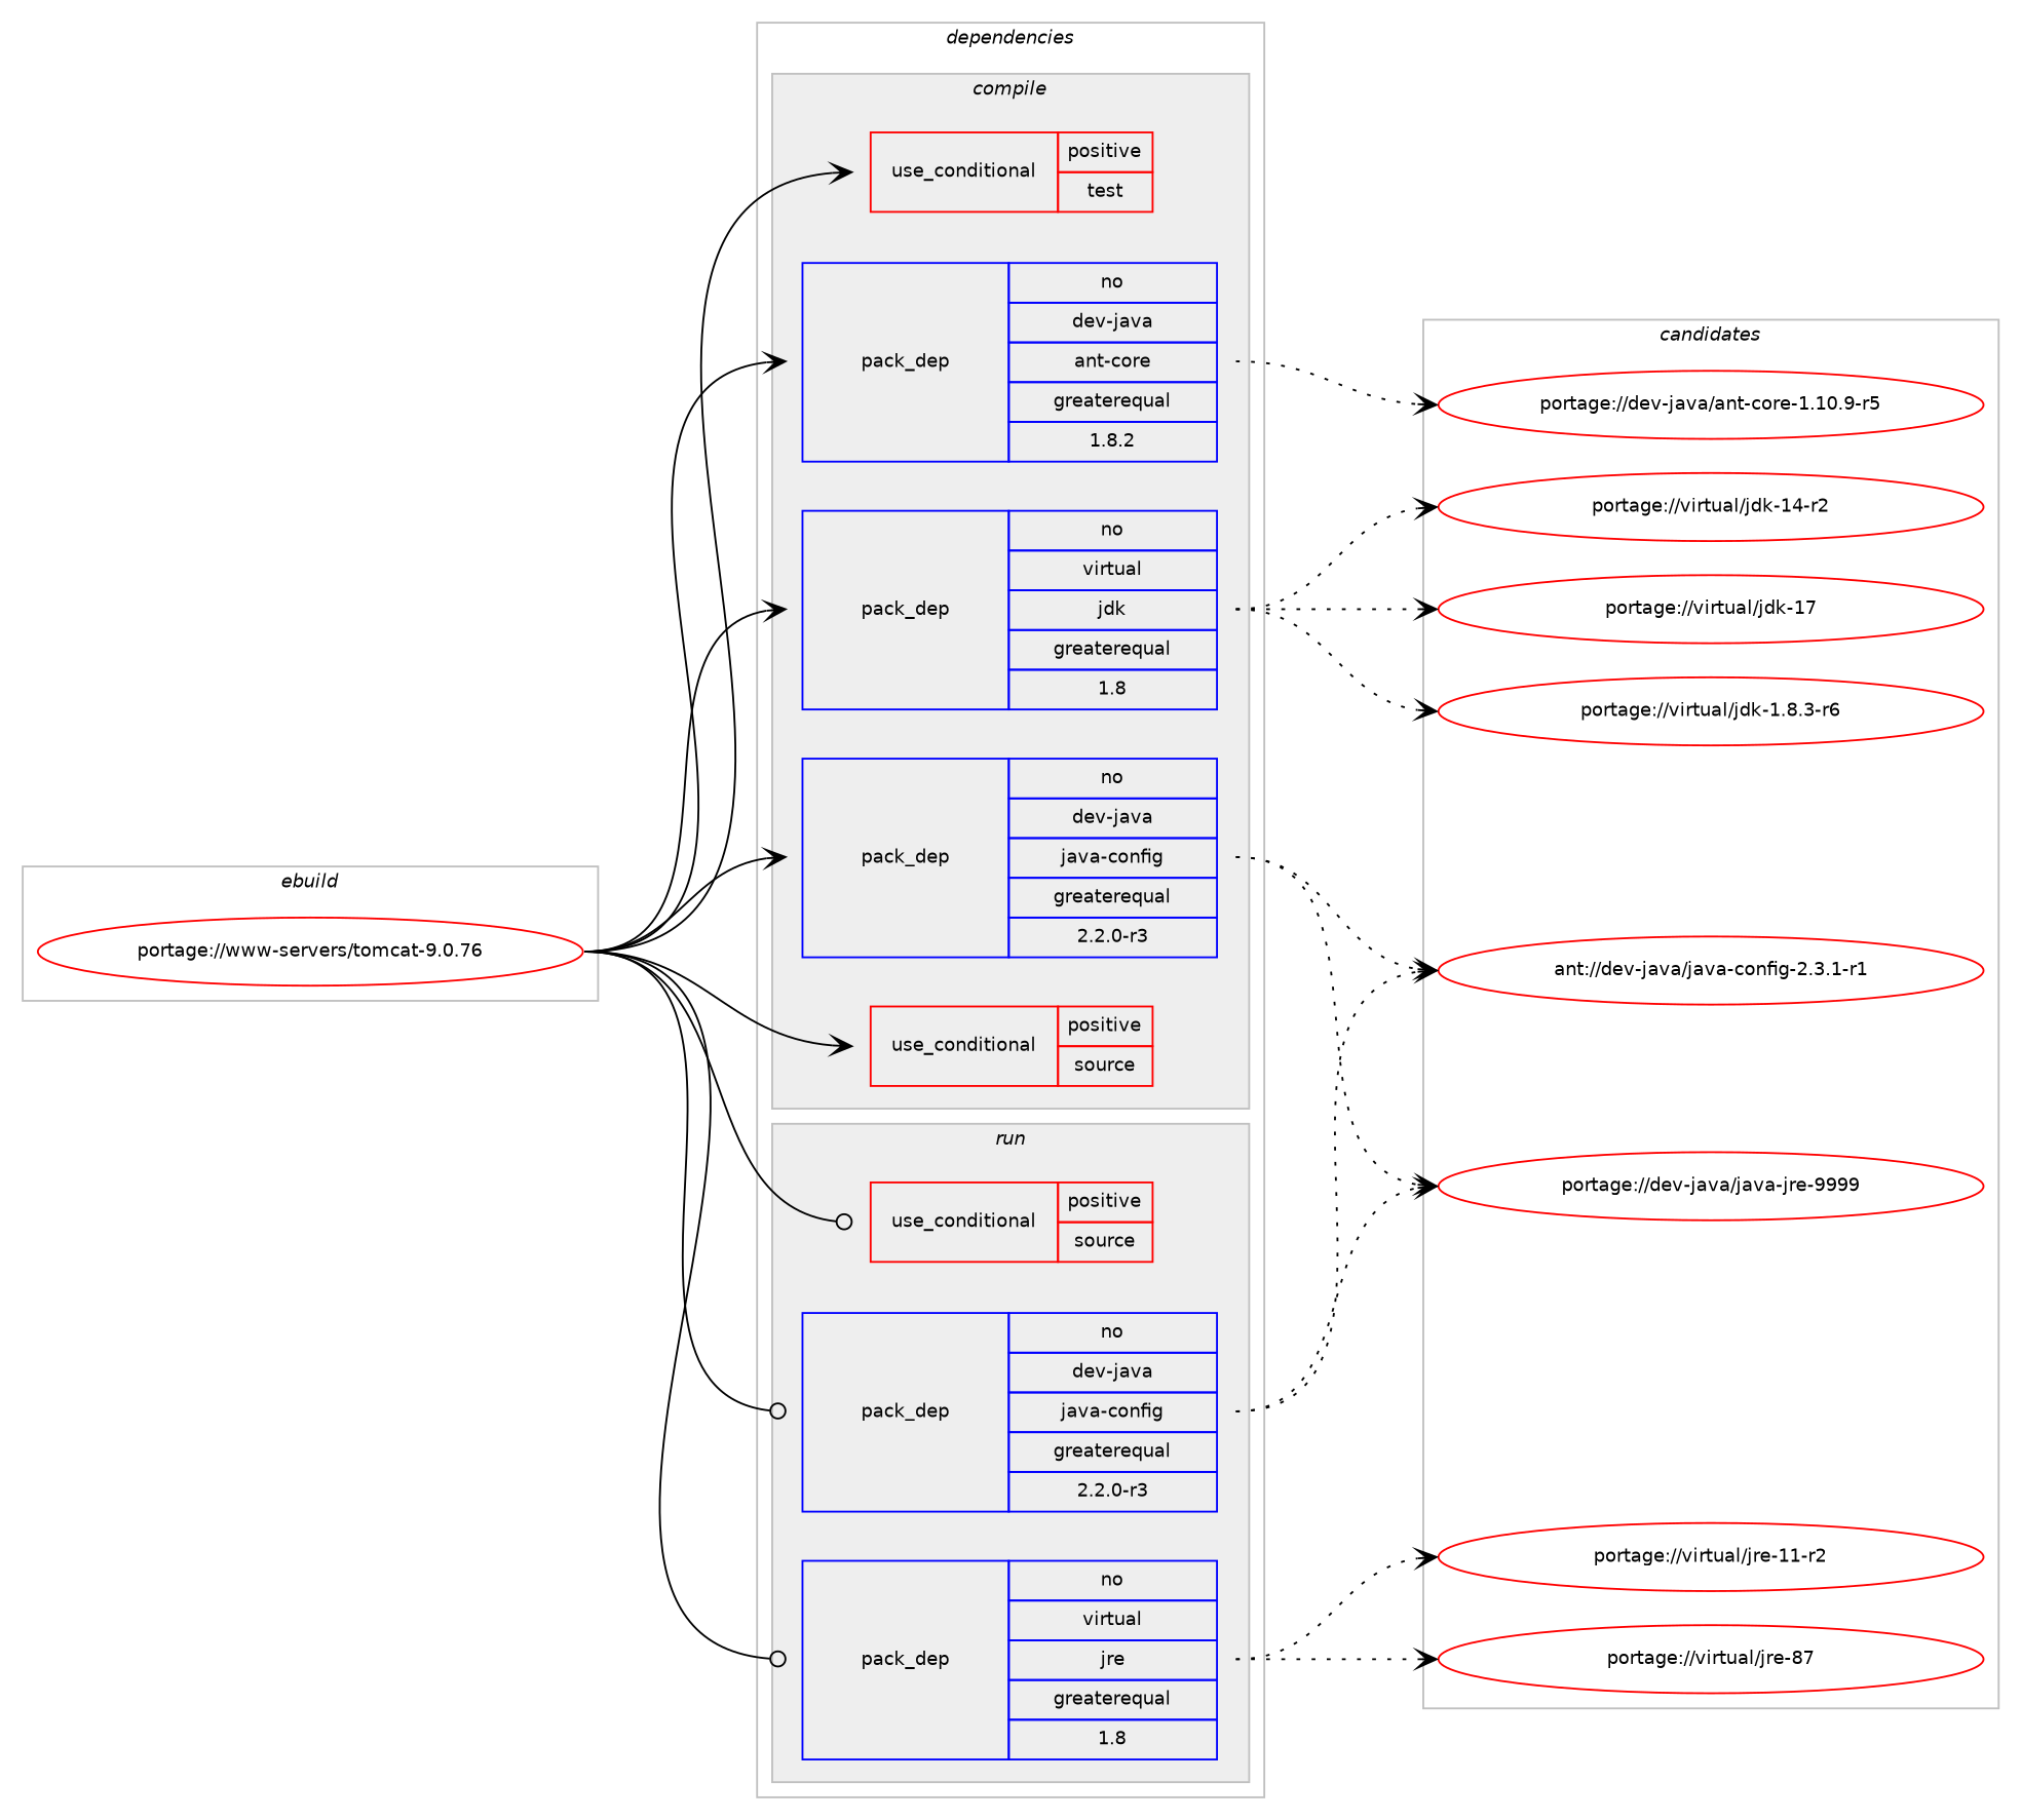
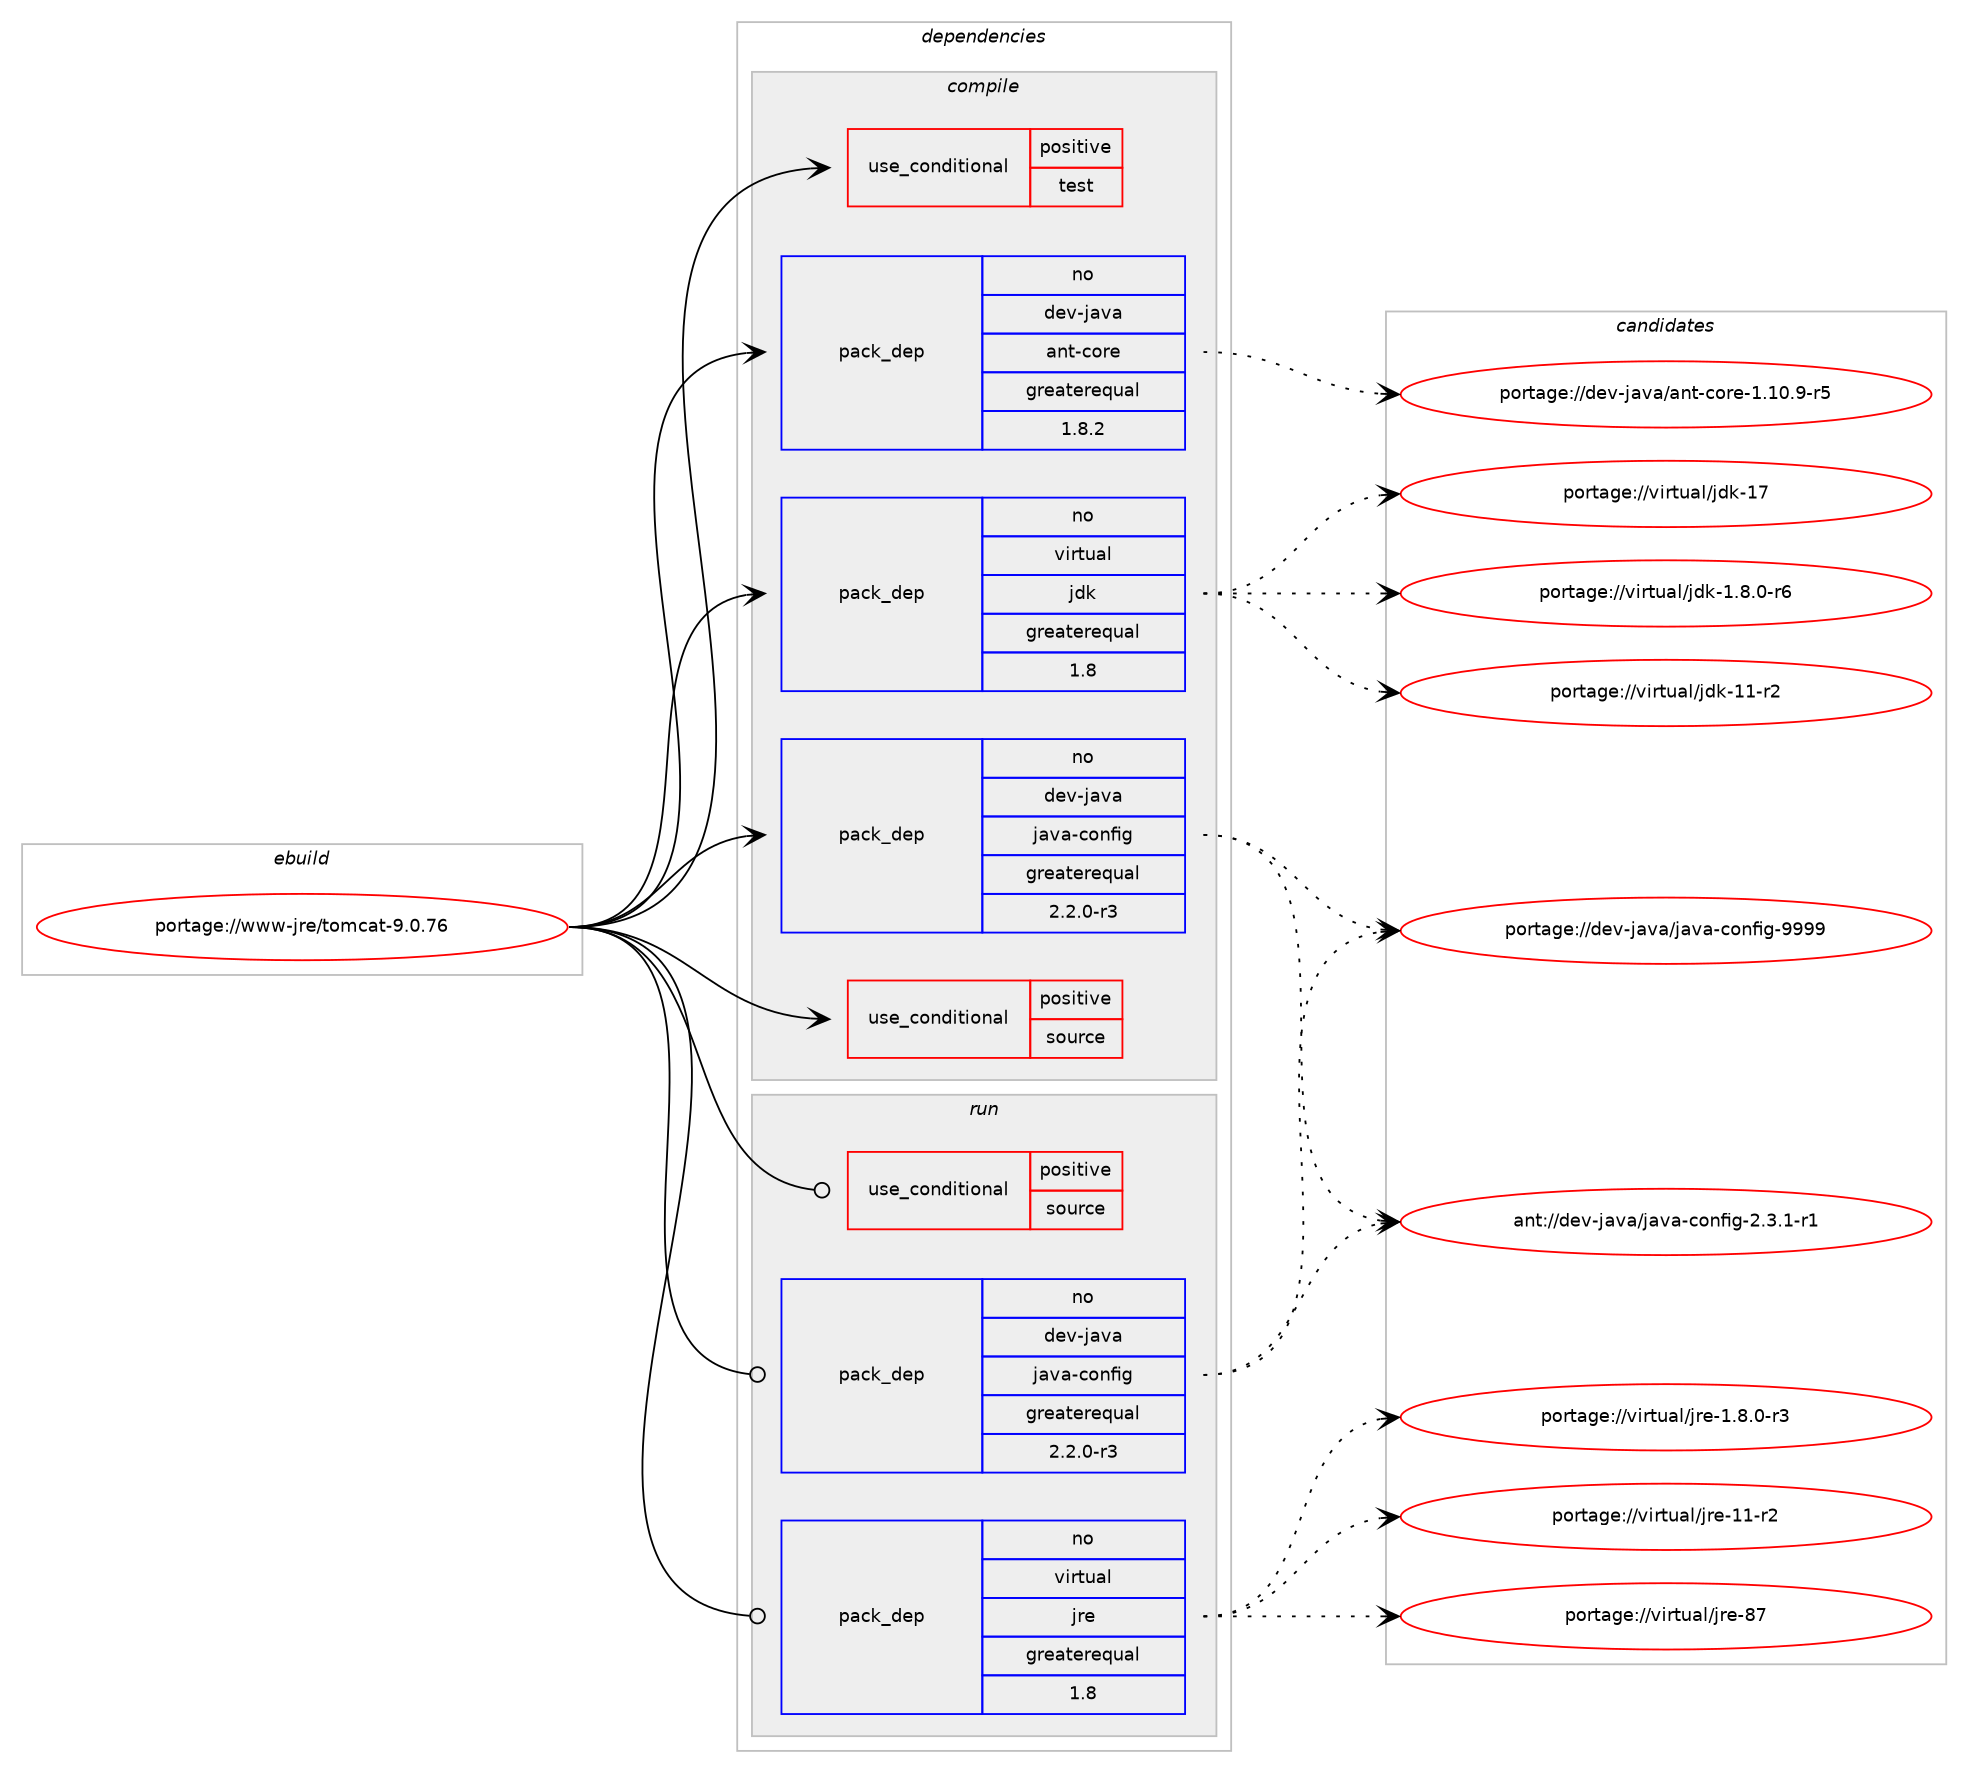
  digraph {
    compound=true
    concentrate=true
    fontname=Helvetica
    fontsize=10
    newrank=true
    rankdir=LR
    ranksep=1.5
    node [color=red fontname=Helvetica fontsize=10]
    edge [arrowhead=vee headport=w style=dotted tailport=e weight=100]
-   n1 [label="portage://www-servers/tomcat-9.0.76" width=4]
+   n1 [label="portage://www-jre/tomcat-9.0.76" width=4]
    n2 [label=<<TABLE BORDER="0" CELLBORDER="1" CELLSPACING="0" CELLPADDING="4"><TR><TD ROWSPAN="3" CELLPADDING="10">use_conditional</TD></TR><TR><TD>positive</TD></TR><TR><TD>source</TD></TR></TABLE>> shape=none]
    n3 [label=<<TABLE BORDER="0" CELLBORDER="1" CELLSPACING="0" CELLPADDING="4"><TR><TD ROWSPAN="3" CELLPADDING="10">use_conditional</TD></TR><TR><TD>positive</TD></TR><TR><TD>test</TD></TR></TABLE>> shape=none]
    n4 [color=blue label=<<TABLE BORDER="0" CELLBORDER="1" CELLSPACING="0" CELLPADDING="4" WIDTH="220"><TR><TD ROWSPAN="6" CELLPADDING="30">pack_dep</TD></TR><TR><TD WIDTH="110">no</TD></TR><TR><TD>dev-java</TD></TR><TR><TD>ant-core</TD></TR><TR><TD>greaterequal</TD></TR><TR><TD>1.8.2</TD></TR></TABLE>> shape=none]
    n5 [color=blue label=<<TABLE BORDER="0" CELLBORDER="1" CELLSPACING="0" CELLPADDING="4" WIDTH="220"><TR><TD ROWSPAN="6" CELLPADDING="30">pack_dep</TD></TR><TR><TD WIDTH="110">no</TD></TR><TR><TD>dev-java</TD></TR><TR><TD>java-config</TD></TR><TR><TD>greaterequal</TD></TR><TR><TD>2.2.0-r3</TD></TR></TABLE>> shape=none]
    n6 [color=blue label=<<TABLE BORDER="0" CELLBORDER="1" CELLSPACING="0" CELLPADDING="4" WIDTH="220"><TR><TD ROWSPAN="6" CELLPADDING="30">pack_dep</TD></TR><TR><TD WIDTH="110">no</TD></TR><TR><TD>virtual</TD></TR><TR><TD>jdk</TD></TR><TR><TD>greaterequal</TD></TR><TR><TD>1.8</TD></TR></TABLE>> shape=none]
    n7 [label=<<TABLE BORDER="0" CELLBORDER="1" CELLSPACING="0" CELLPADDING="4"><TR><TD ROWSPAN="3" CELLPADDING="10">use_conditional</TD></TR><TR><TD>positive</TD></TR><TR><TD>source</TD></TR></TABLE>> shape=none]
    n8 [color=blue label=<<TABLE BORDER="0" CELLBORDER="1" CELLSPACING="0" CELLPADDING="4" WIDTH="220"><TR><TD ROWSPAN="6" CELLPADDING="30">pack_dep</TD></TR><TR><TD WIDTH="110">no</TD></TR><TR><TD>dev-java</TD></TR><TR><TD>java-config</TD></TR><TR><TD>greaterequal</TD></TR><TR><TD>2.2.0-r3</TD></TR></TABLE>> shape=none]
    n9 [color=blue label=<<TABLE BORDER="0" CELLBORDER="1" CELLSPACING="0" CELLPADDING="4" WIDTH="220"><TR><TD ROWSPAN="6" CELLPADDING="30">pack_dep</TD></TR><TR><TD WIDTH="110">no</TD></TR><TR><TD>virtual</TD></TR><TR><TD>jre</TD></TR><TR><TD>greaterequal</TD></TR><TR><TD>1.8</TD></TR></TABLE>> shape=none]
    n10 [label="portage://dev-java/ant-core-1.10.9-r5" width=4]
    n11 [label="ant://dev-java/java-config-2.3.1-r1" width=4]
-   n12 [label="portage://dev-java/java-jre-9999" width=4]
-   n13 [label="portage://virtual/jdk-1.8.3-r6" width=4]
-   n14 [label="portage://virtual/jdk-14-r2" width=4]
+   n12 [label="portage://dev-java/java-config-9999" width=4]
+   n13 [label="portage://virtual/jdk-1.8.0-r6" width=4]
+   n14 [label="portage://virtual/jdk-11-r2" width=4]
    n15 [label="portage://virtual/jdk-17" width=4]
+   n16 [label="portage://virtual/jre-1.8.0-r3" width=4]
    n17 [label="portage://virtual/jre-11-r2" width=4]
    n18 [label="portage://virtual/jre-87" width=4]
    subgraph cluster_1 {
      color=gray
      label=<<i>ebuild</i>>
      rank=same
      n1
    }
    subgraph cluster_2 {
      color=gray
      label=<<i>dependencies</i>>
      subgraph cluster_3 {
        color=gray
        fillcolor="#eeeeee"
        label=<<i>compile</i>>
        style=filled
        subgraph sub_4 {
          color=gray
          fillcolor="#eeeeee"
          label=<<i>compile</i>>
          style=filled
          n2
        }
        subgraph sub_5 {
          color=gray
          fillcolor="#eeeeee"
          label=<<i>compile</i>>
          style=filled
          n3
        }
        subgraph sub_6 {
          color=gray
          fillcolor="#eeeeee"
          label=<<i>compile</i>>
          style=filled
          n4
        }
        subgraph sub_7 {
          color=gray
          fillcolor="#eeeeee"
          label=<<i>compile</i>>
          style=filled
          n5
        }
        subgraph sub_8 {
          color=gray
          fillcolor="#eeeeee"
          label=<<i>compile</i>>
          style=filled
          n6
        }
      }
      subgraph cluster_9 {
        color=gray
        fillcolor="#eeeeee"
        label=<<i>compile and run</i>>
        style=filled
      }
      subgraph cluster_10 {
        color=gray
        fillcolor="#eeeeee"
        label=<<i>run</i>>
        style=filled
        subgraph sub_11 {
          color=gray
          fillcolor="#eeeeee"
          label=<<i>run</i>>
          style=filled
          n7
        }
        subgraph sub_12 {
          color=gray
          fillcolor="#eeeeee"
          label=<<i>run</i>>
          style=filled
          n8
        }
        subgraph sub_13 {
          color=gray
          fillcolor="#eeeeee"
          label=<<i>run</i>>
          style=filled
          n9
        }
      }
    }
    subgraph cluster_14 {
      color=gray
      label=<<i>candidates</i>>
      rank=same
      subgraph sub_15 {
        color=black
        label=<<i>candidates</i>>
        nodesep=1
        rank=same
        n10
      }
      subgraph sub_16 {
        color=black
        label=<<i>candidates</i>>
        nodesep=1
        rank=same
        n11
        n12
      }
      subgraph sub_17 {
        color=black
        label=<<i>candidates</i>>
        nodesep=1
        rank=same
        n13
        n14
        n15
      }
      subgraph sub_18 {
        color=black
        label=<<i>candidates</i>>
        nodesep=1
        rank=same
        n11
        n12
      }
      subgraph sub_19 {
        color=black
        label=<<i>candidates</i>>
        nodesep=1
        rank=same
+       n16
        n17
        n18
      }
    }
    n1 -> n2 [style=solid weight=20]
    n1 -> n3 [style=solid weight=20]
    n1 -> n4 [style=solid weight=20]
    n1 -> n5 [style=solid weight=20]
    n1 -> n6 [style=solid weight=20]
    n1 -> n7 [arrowhead=odot style=solid weight=20]
    n1 -> n8 [arrowhead=odot style=solid weight=20]
    n1 -> n9 [arrowhead=odot style=solid weight=20]
    n4 -> n10
    n5 -> n11
    n5 -> n12
    n6 -> n13
    n6 -> n14
    n6 -> n15
    n8 -> n11
    n8 -> n12
+   n9 -> n16
    n9 -> n17
    n9 -> n18
  }
